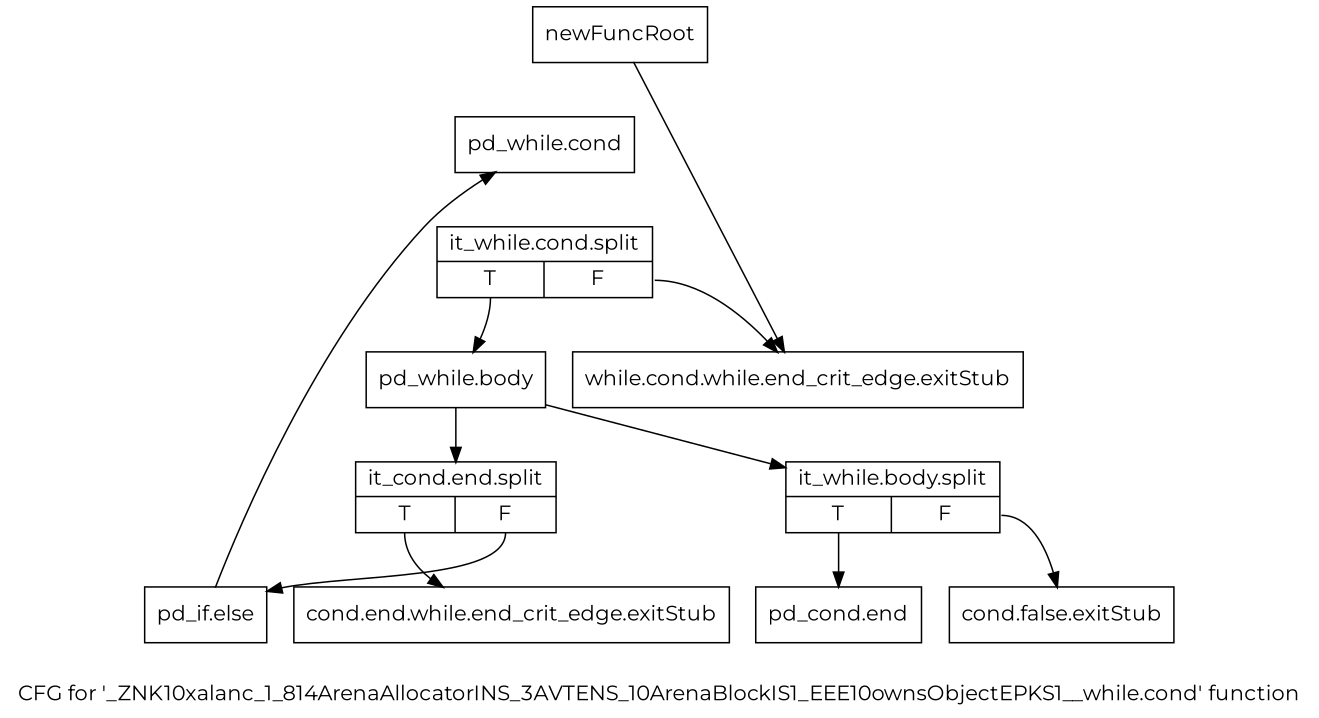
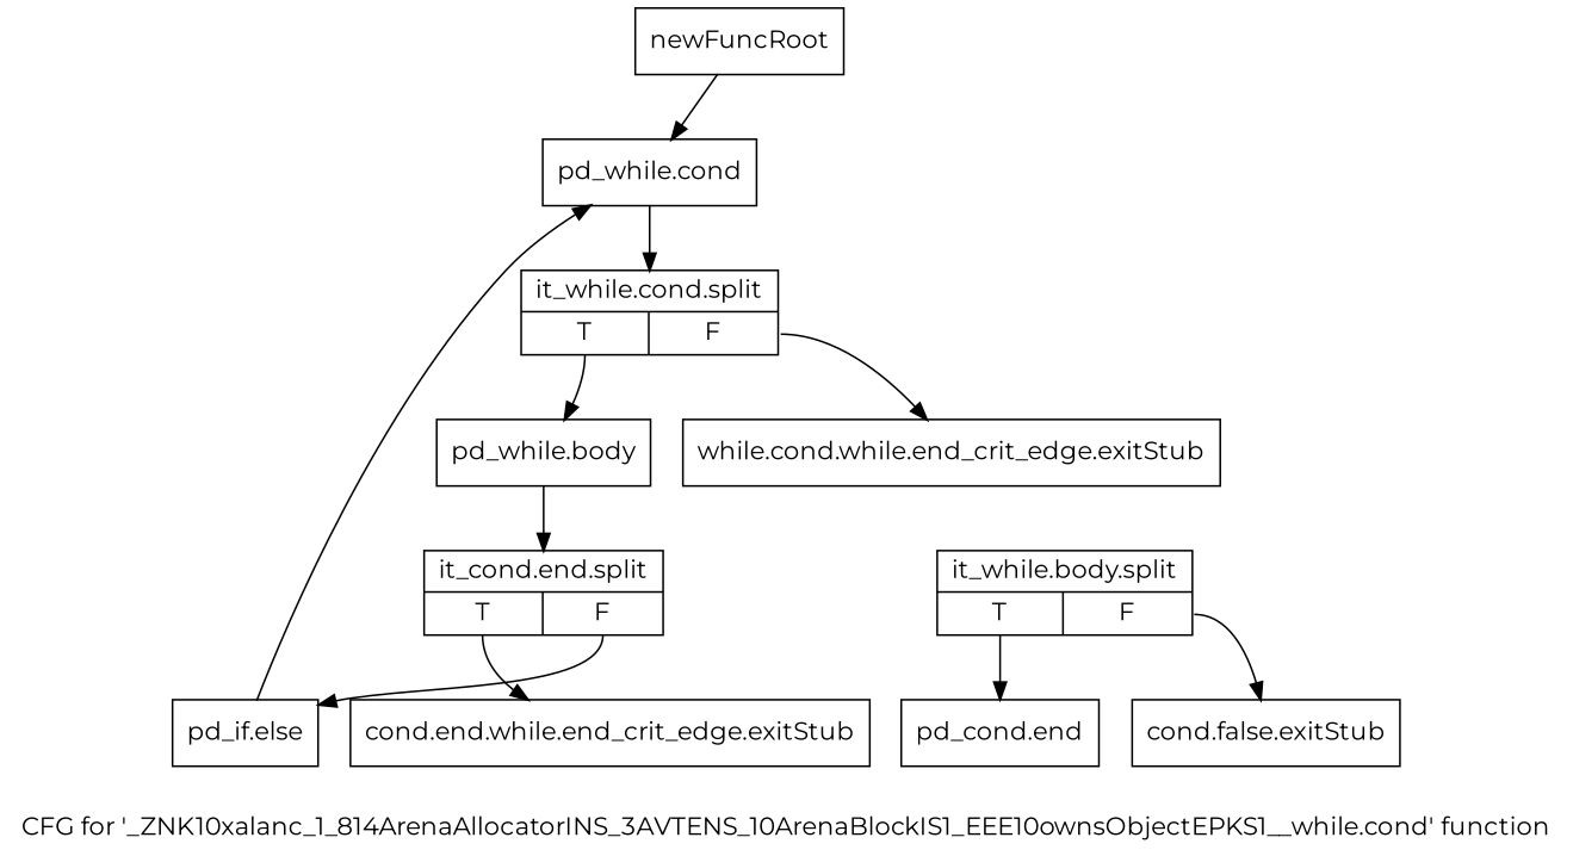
  digraph {
    fontname=Montserrat
    label="CFG for '_ZNK10xalanc_1_814ArenaAllocatorINS_3AVTENS_10ArenaBlockIS1_EEE10ownsObjectEPKS1__while.cond' function"
    node [fontname=Montserrat shape=record]
    edge [fontname=Montserrat]
    n1 [label="{newFuncRoot}"]
    n2 [label="{pd_while.cond}"]
    n3 [label="{it_while.cond.split|{<s0>T|<s1>F}}"]
    n4 [label="{while.cond.while.end_crit_edge.exitStub}"]
    n5 [label="{pd_while.body}"]
    n6 [label="{cond.false.exitStub}"]
    n7 [label="{cond.end.while.end_crit_edge.exitStub}"]
    n8 [label="{it_while.body.split|{<s0>T|<s1>F}}"]
    n9 [label="{it_cond.end.split|{<s0>T|<s1>F}}"]
    n10 [label="{pd_cond.end}"]
    n11 [label="{pd_if.else}"]
-   n1 -> n4
+   n1 -> n2
+   n2 -> n3
    n3 -> n4 [tailport=s1]
    n3 -> n5 [tailport=s0]
-   n5 -> n8
    n5 -> n9
    n8 -> n6 [tailport=s1]
    n8 -> n10 [tailport=s0]
    n9 -> n7 [tailport=s0]
    n9 -> n11 [tailport=s1]
    n11 -> n2
  }
